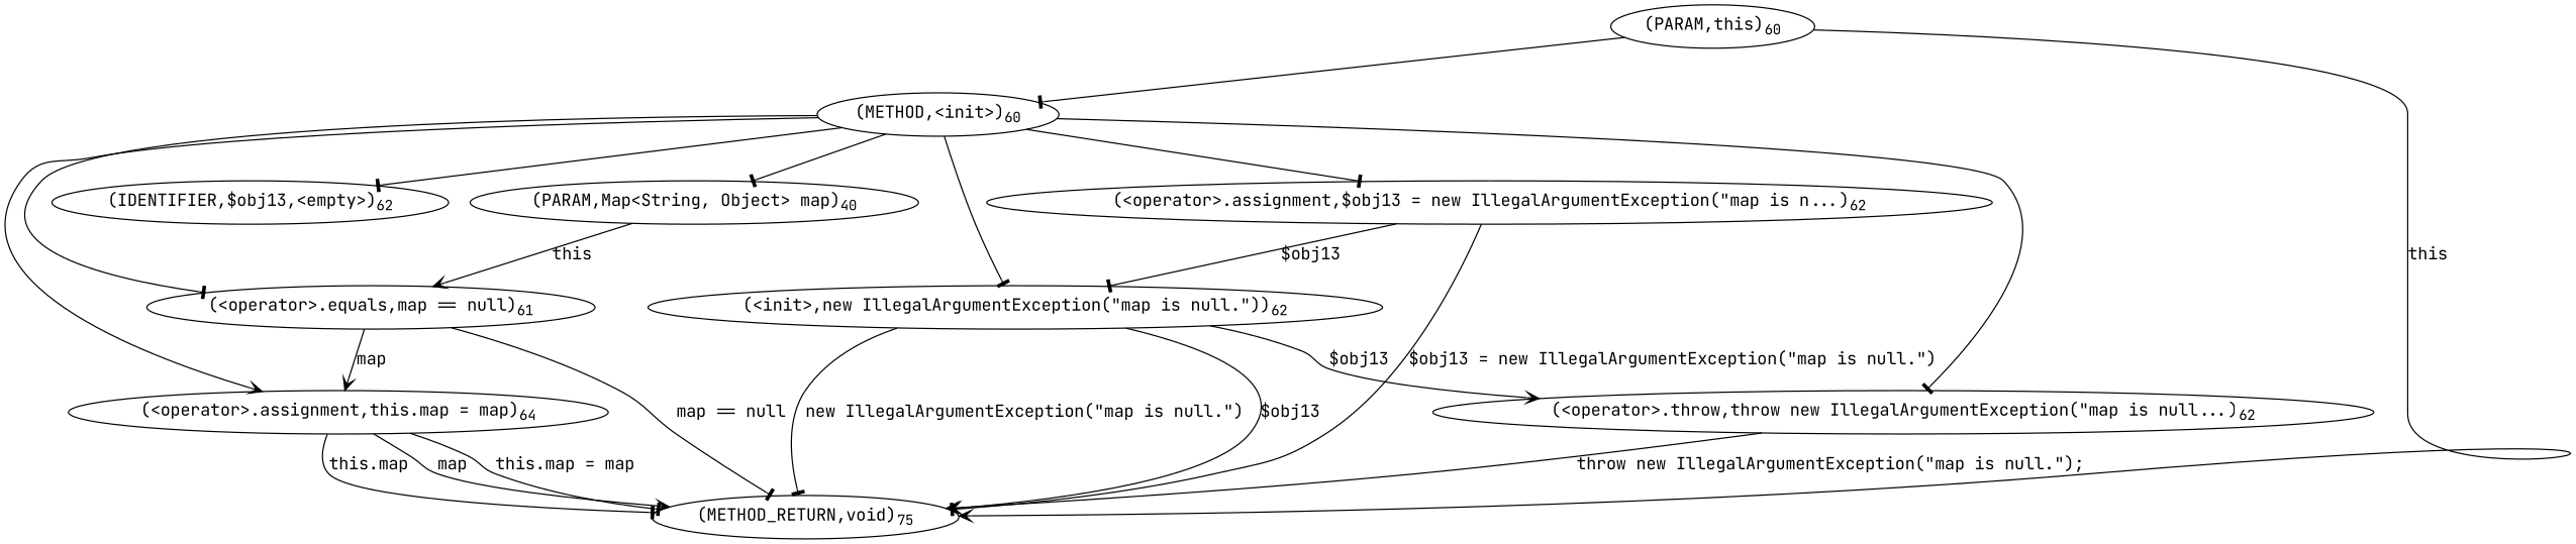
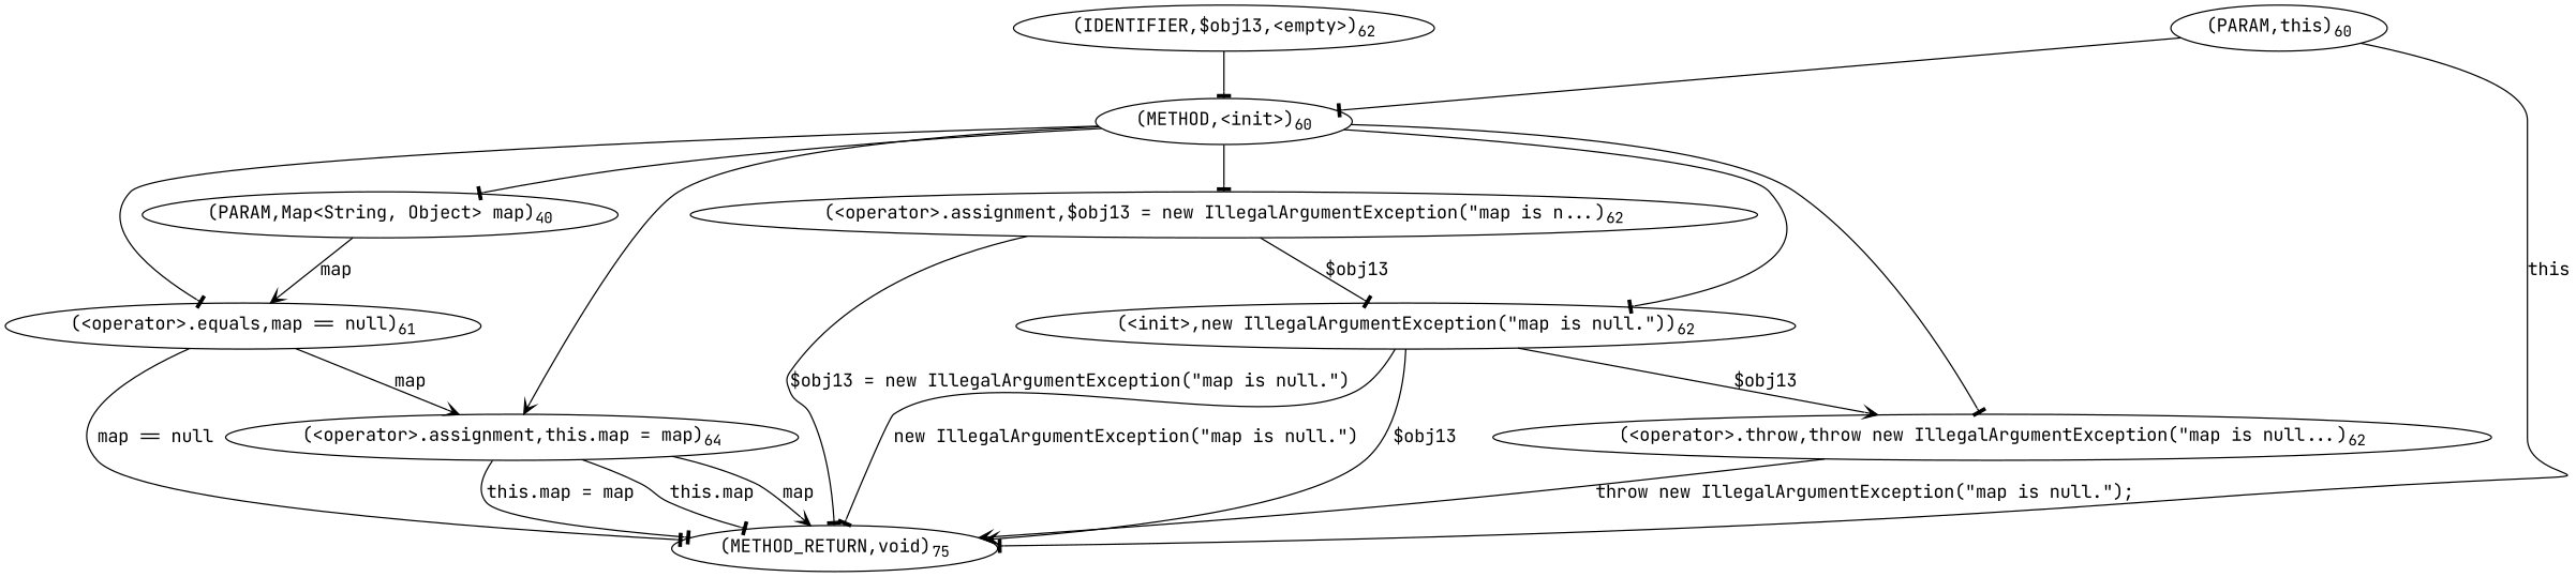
  digraph {
    fontname="JetBrains Mono"
    node [fontname="JetBrains Mono"]
    edge [arrowhead=tee fontname="JetBrains Mono"]
    n1 [label=<(METHOD,&lt;init&gt;)<SUB>60</SUB>>]
    n2 [label=<(PARAM,Map&lt;String, Object&gt; map)<SUB>40</SUB>>]
    n3 [label=<(&lt;operator&gt;.assignment,this.map = map)<SUB>64</SUB>>]
    n4 [label=<(&lt;operator&gt;.equals,map == null)<SUB>61</SUB>>]
    n5 [label=<(&lt;operator&gt;.throw,throw new IllegalArgumentException(&quot;map is null...)<SUB>62</SUB>>]
    n6 [label=<(&lt;operator&gt;.assignment,$obj13 = new IllegalArgumentException(&quot;map is n...)<SUB>62</SUB>>]
    n7 [label=<(&lt;init&gt;,new IllegalArgumentException(&quot;map is null.&quot;))<SUB>62</SUB>>]
    n8 [label=<(IDENTIFIER,$obj13,&lt;empty&gt;)<SUB>62</SUB>>]
    n9 [label=<(PARAM,this)<SUB>60</SUB>>]
    n10 [label=<(METHOD_RETURN,void)<SUB>75</SUB>>]
    n1 -> n2
    n1 -> n3 [arrowhead=vee]
    n1 -> n4
    n1 -> n5
    n1 -> n6
    n1 -> n7
-   n1 -> n8
-   n2 -> n4 [arrowhead=vee label=this]
+   n8 -> n1
+   n2 -> n4 [arrowhead=vee label=map]
    n3 -> n10 [label="this.map"]
    n3 -> n10 [arrowhead=vee label=map]
    n3 -> n10 [label="this.map = map"]
    n4 -> n3 [arrowhead=vee label=map]
    n4 -> n10 [label="map == null"]
    n5 -> n10 [arrowhead=vee label="throw new IllegalArgumentException(&quot;map is null.&quot;);"]
    n6 -> n7 [label="$obj13"]
    n6 -> n10 [label="$obj13 = new IllegalArgumentException(&quot;map is null.&quot;)"]
    n7 -> n5 [arrowhead=vee label="$obj13"]
    n7 -> n10 [arrowhead=vee label="$obj13"]
    n7 -> n10 [label="new IllegalArgumentException(&quot;map is null.&quot;)"]
    n9 -> n1
-   n9 -> n10 [arrowhead=vee label=this]
+   n9 -> n10 [label=this]
  }
